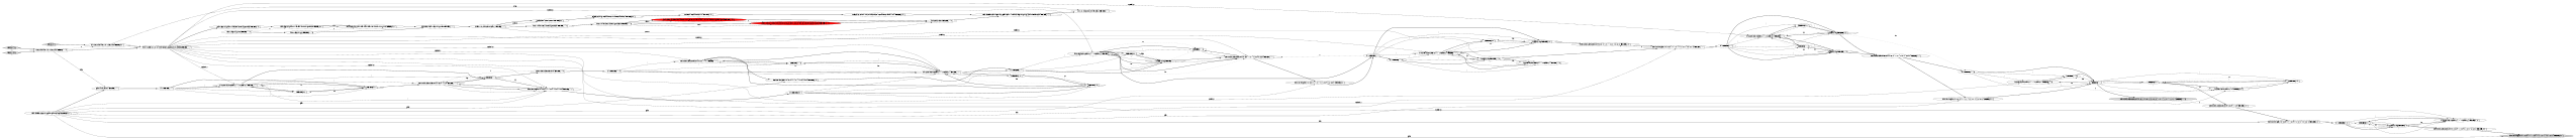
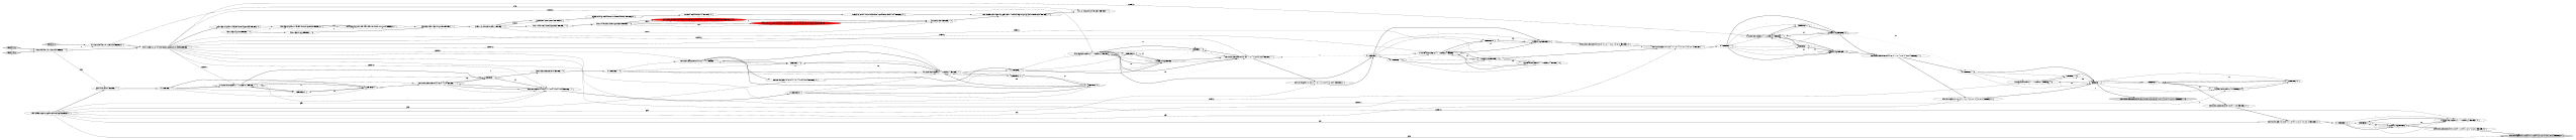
  digraph {
    fontname="Patrick Hand"
    rankdir=LR
    node [fillcolor=white fontname="Patrick Hand" shape=ellipse style=filled]
    edge [fontname="Patrick Hand" style=bold]
    n1 [fillcolor=red label="joined = stream1.join(stream2,MockValueJoiner.STRING_JOINER,JoinWindows.of(\"test\").within(100),intSerde,stringSerde,stringSerde)@@@14@@@['1', '0', '0']"]
    n2 [label="joined.process(processor)@@@15@@@['1', '1', '0']"]
    n3 [fillcolor=red label="joined = stream1.join(stream2,MockValueJoiner.STRING_JOINER,JoinWindows.of(\"test\",100),intSerde,stringSerde,stringSerde)@@@14@@@['0', '1', '0']"]
    n4 [label="KTableValueGetterSupplier<Integer,String> getterSupplier = ((KTableImpl<Integer,String,String>)joined).valueGetterSupplier()@@@16@@@['1', '1', '1']"]
    n5 [label="i++@@@53@@@['1', '1', '0']"]
    n6 [label="driver.process(topic2,expectedKeys(i(,\"YYY\" + expectedKeys(i()@@@54@@@['1', '1', '0']"]
    n7 [label="int i = 0@@@56@@@['1', '1', '1']"]
    n8 [label="driver.process(topic2,expectedKeys(i(,null)@@@59@@@['0', '0', '1']"]
    n9 [label="i++@@@58@@@['0', '0', '1']"]
    n10 [label="i < 2@@@57@@@['0', '0', '1']" shape=diamond]
    n11 [fillcolor=lightgray label="processor.checkAndClearProcessResult(\"0:X0+YYY0\",\"0:X0+YYY0\",\"0:XX0+YYY0\",\"1:X1+YYY1\",\"1:X1+YYY1\",\"1:XX1+YYY1\")@@@56@@@['1', '1', '0']"]
    n12 [label="driver.process(topic1,expectedKeys(i(,\"X\" + expectedKeys(i()@@@52@@@['1', '1', '1']"]
    n13 [label="i++@@@51@@@['0', '0', '1']"]
    n14 [label="i++@@@47@@@['1', '1', '0']"]
    n15 [label="i < expectedKeys.length@@@50@@@['0', '0', '1']" shape=diamond]
    n16 [label="i < expectedKeys.length@@@46@@@['1', '1', '0']" shape=diamond]
    n17 [label="driver.process(topic1,expectedKeys(i(,\"X\" + expectedKeys(i()@@@38@@@['1', '1', '1']"]
    n18 [label="i++@@@35@@@['1', '1', '0']"]
    n19 [label="int i = 0@@@42@@@['1', '1', '1']"]
    n20 [label="processor.checkAndClearProcessResult(\"0:X0+Y0\",\"1:X1+Y1\",\"2:X2+null\",\"3:X3+null\")@@@40@@@['1', '1', '1']"]
    n21 [label="i++@@@37@@@['0', '0', '1']"]
    n22 [label="driver.process(topic2,expectedKeys(i(,\"YY\" + expectedKeys(i()@@@45@@@['1', '1', '1']"]
    n23 [label="i < expectedKeys.length@@@43@@@['0', '0', '1']" shape=diamond]
    n24 [label="i++@@@44@@@['0', '0', '1']"]
    n25 [label="int i = 0@@@39@@@['1', '1', '0']"]
    n26 [label="checkJoinedValues(getter,kv(0,\"X0+Y0\"),kv(1,\"X1+Y1\"),kv(2,\"X2+null\"),kv(3,\"X3+null\"))@@@41@@@['0', '0', '1']"]
    n27 [label="i < expectedKeys.length@@@36@@@['1', '1', '1']" shape=diamond]
    n28 [label="processor.checkAndClearProcessResult(\"0:X0+Y0\",\"1:X1+Y1\")@@@33@@@['1', '1', '1']"]
    n29 [label="checkJoinedValues(getter,kv(0,\"X0+Y0\"),kv(1,\"X1+Y1\"),kv(2,null),kv(3,null))@@@34@@@['0', '0', '1']"]
    n30 [label="i++@@@29@@@['1', '1', '0']"]
    n31 [label="int i = 0@@@35@@@['1', '1', '1']"]
    n32 [label="driver.process(topic2,expectedKeys(i(,\"Y\" + expectedKeys(i()@@@31@@@['1', '1', '1']"]
    n33 [label="i++@@@23@@@['0', '0', '1']"]
    n34 [label="driver.process(topic1,expectedKeys(i(,\"X\" + expectedKeys(i()@@@24@@@['1', '1', '1']"]
    n35 [label="i < 2@@@22@@@['0', '0', '1']" shape=diamond]
    n36 [label="i < 2@@@22@@@['1', '1', '0']" shape=diamond]
    n37 [label="processor.checkAndClearProcessResult(\"0:X0+null\",\"1:X1+null\")@@@26@@@['1', '1', '1']"]
    n38 [label="checkJoinedValues(getter,kv(0,\"X0+null\"),kv(1,\"X1+null\"),kv(2,null),kv(3,null))@@@27@@@['1', '1', '1']"]
    n39 [label="processor.checkAndClearProcessResult(\"0:X0+YY0\",\"1:X1+YY1\",\"2:X2+YY2\",\"3:X3+YY3\")@@@54@@@['1', '1', '1']"]
    n40 [label="int i = 0@@@51@@@['1', '1', '0']"]
    n41 [label="checkJoinedValues(getter,kv(0,\"X0+YY0\"),kv(1,\"X1+YY1\"),kv(2,\"X2+YY2\"),kv(3,\"X3+YY3\"))@@@55@@@['0', '0', '1']"]
    n42 [label="joined.toStream().process(processor)@@@12@@@['0', '0', '1']"]
    n43 [label="Collection<Set<String>> copartitionGroups = builder.copartitionGroups()@@@13@@@['0', '0', '1']"]
    n44 [label="assertEquals(1,copartitionGroups.size())@@@14@@@['0', '0', '1']"]
    n45 [label="driver = new KStreamTestDriver(builder,stateDir)@@@17@@@['1', '1', '1']"]
    n46 [label="assertEquals(new HashSet<>(Arrays.asList(topic1,topic2)),copartitionGroups.iterator().next())@@@15@@@['0', '0', '1']"]
    n47 [label="KStream<Integer,String> joined@@@9@@@['1', '1', '0']"]
    n48 [label="KTable<Integer,String> joined = table1.leftJoin(table2,MockValueJoiner.STRING_JOINER)@@@9@@@['0', '0', '1']"]
    n49 [label="MockProcessorSupplier<Integer,String> processor@@@10@@@['1', '1', '1']"]
    n50 [label="processor = new MockProcessorSupplier<>()@@@11@@@['1', '1', '1']"]
    n51 [label="driver.process(topic2,expectedKeys(i(,\"YY\" + expectedKeys(i()@@@42@@@['1', '1', '0']"]
    n52 [label="i < expectedKeys.length@@@40@@@['1', '1', '0']" shape=diamond]
    n53 [label="processor.checkAndClearProcessResult()@@@26@@@['1', '1', '0']"]
    n54 [label="int i = 0@@@27@@@['1', '1', '0']"]
    n55 [label="int i = 0@@@28@@@['0', '0', '1']"]
    n56 [label="checkJoinedValues(getter,kv(0,\"X0+null\"),kv(1,\"X1+null\"),kv(2,\"X2+YY2\"),kv(3,\"X3+YY3\"))@@@62@@@['0', '0', '1']"]
    n57 [label="int i = 0@@@63@@@['0', '0', '1']"]
    n58 [label="i++@@@65@@@['0', '0', '1']"]
    n59 [label="driver.process(topic1,expectedKeys(i(,\"XX\" + expectedKeys(i()@@@66@@@['0', '0', '1']"]
    n60 [label="i < expectedKeys.length@@@64@@@['0', '0', '1']" shape=diamond]
    n61 [label="i++@@@30@@@['0', '0', '1']"]
    n62 [label="int i = 0@@@49@@@['1', '1', '1']"]
    n63 [label="processor.checkAndClearProcessResult(\"0:X0+null\",\"1:X1+null\")@@@61@@@['0', '0', '1']"]
    n64 [fillcolor=lightgray label="testJoin['0', '1', '0']" shape=diamond]
    n65 [label="KStreamBuilder builder = new KStreamBuilder()@@@3@@@['1', '1', '0']"]
    n66 [label="final KStreamBuilder builder = new KStreamBuilder()@@@3@@@['0', '0', '1']"]
    n67 [label="final int(( expectedKeys = new int((((edu.fdu.CPPDG.tinypdg.pe.ExpressionInfo@bd9073@@@4@@@['1', '1', '1']"]
    n68 [label="getter.init(driver.context())@@@20@@@['1', '1', '1']"]
    n69 [label="stream2 = builder.stream(intSerde,stringSerde,topic2)@@@13@@@['1', '1', '0']"]
    n70 [fillcolor=lightgray label="testJoin['0', '0', '1']" shape=diamond]
    n71 [label="KTable<Integer,String> table2 = builder.table(intSerde,stringSerde,topic2)@@@8@@@['0', '0', '1']"]
    n72 [label="stream1 = builder.stream(intSerde,stringSerde,topic1)@@@12@@@['1', '1', '0']"]
    n73 [label="KStream<Integer,String> stream2@@@8@@@['1', '1', '0']"]
    n74 [label="processor.checkAndClearProcessResult(\"0:X0+YY0\",\"1:X1+YY1\",\"2:X2+YY2\",\"3:X3+YY3\")@@@47@@@['0', '0', '1']"]
    n75 [label="processor.checkAndClearProcessResult(\"0:XX0+null\",\"1:XX1+null\",\"2:XX2+YY2\",\"3:XX3+YY3\")@@@68@@@['0', '0', '1']"]
    n76 [label="i < 2@@@29@@@['0', '0', '1']" shape=diamond]
    n77 [label="checkJoinedValues(getter,kv(0,\"X0+YY0\"),kv(1,\"X1+YY1\"),kv(2,\"X2+YY2\"),kv(3,\"X3+YY3\"))@@@48@@@['1', '1', '1']"]
    n78 [label="KTable<Integer,String> table1 = builder.table(intSerde,stringSerde,topic1)@@@7@@@['0', '0', '1']"]
    n79 [fillcolor=lightgray label="checkJoinedValues(getter,kv(0,\"XX0+null\"),kv(1,\"XX1+null\"),kv(2,\"XX2+YY2\"),kv(3,\"XX3+YY3\"))@@@69@@@['0', '0', '1']"]
    n80 [fillcolor=lightgray label="testJoin['1', '0', '0']" shape=diamond]
    n81 [label="int i = 0@@@21@@@['1', '1', '1']"]
    n82 [label="KTableValueGetter<Integer,String> getter = getterSupplier.get()@@@19@@@['0', '0', '1']"]
    n1 -> n2
    n1 -> n3 [label=0 style=dashed]
    n2 -> n4
    n3 -> n2
    n4 -> n45
    n5 -> n6 [label=i style=solid]
    n5 -> n7
    n5 -> n7 [label=i style=solid]
    n6 -> n5
    n6 -> n8 [label=0 style=dashed]
    n7 -> n5 [label=true style=dotted]
    n7 -> n6
    n7 -> n6 [label=true style=dotted]
    n7 -> n8 [label=i style=solid]
    n7 -> n9 [label=i style=solid]
    n7 -> n10 [label=i style=solid]
    n7 -> n10
    n7 -> n11
    n8 -> n9
    n9 -> n8 [label=i style=solid]
    n9 -> n10 [label=i style=solid]
    n9 -> n10
    n10 -> n8
    n10 -> n8 [label=true style=dotted]
    n10 -> n9 [label=true style=dotted]
    n10 -> n63
    n11 -> n63 [label=0 style=dashed]
    n12 -> n13
    n12 -> n14
    n13 -> n12 [label=i style=solid]
    n13 -> n15 [label=i style=solid]
    n13 -> n15
    n14 -> n12 [label=i style=solid]
    n14 -> n16 [label=i style=solid]
    n14 -> n16
    n15 -> n12 [label=true style=dotted]
    n15 -> n12
    n15 -> n39
    n15 -> n40 [label=true style=dotted]
    n16 -> n12 [label=true style=dotted]
    n16 -> n12
    n16 -> n14 [label=true style=dotted]
    n16 -> n39
    n17 -> n18 [label=true style=dotted]
    n17 -> n19
    n17 -> n20
    n17 -> n20 [label=true style=dotted]
    n17 -> n21
    n18 -> n17
    n18 -> n17 [label=i style=solid]
    n18 -> n20 [label=i style=solid]
    n19 -> n20 [label=0 style=dashed]
    n19 -> n22 [label=i style=solid]
    n19 -> n23
    n19 -> n23 [label=i style=solid]
    n19 -> n24 [label=i style=solid]
    n19 -> n25
    n20 -> n18
    n20 -> n26
    n21 -> n17 [label=i style=solid]
    n21 -> n27 [label=i style=solid]
    n21 -> n27
    n22 -> n24
    n22 -> n51 [label=i style=solid]
    n22 -> n52 [label=i style=solid]
    n22 -> n52
    n23 -> n22
    n23 -> n22 [label=true style=dotted]
    n23 -> n24 [label=true style=dotted]
    n23 -> n74
    n24 -> n22 [label=i style=solid]
    n24 -> n23 [label=i style=solid]
    n24 -> n23
    n25 -> n22 [label=i style=solid]
    n25 -> n51 [label=i style=solid]
    n25 -> n52
    n25 -> n52 [label=i style=solid]
    n26 -> n19
    n27 -> n17 [label=i style=solid]
    n27 -> n17
    n27 -> n17 [label=true style=dotted]
    n27 -> n18 [label=i style=dotted]
    n27 -> n20
    n27 -> n20 [label=i style=solid]
-   n27 -> n21 [label=stream style=dotted]
+   n27 -> n21 [label=true style=dotted]
    n28 -> n29
    n28 -> n30
    n29 -> n31
    n30 -> n28 [label=i style=solid]
    n30 -> n32 [label=i style=solid]
    n30 -> n32
    n31 -> n17 [label=i style=solid]
    n31 -> n21 [label=i style=solid]
    n31 -> n27 [label=i style=solid]
    n31 -> n27
    n32 -> n28 [label=true style=dotted]
    n32 -> n28
    n32 -> n30 [label=true style=dotted]
    n32 -> n31
    n32 -> n61
    n33 -> n34 [label=i style=solid]
    n33 -> n35 [label=i style=solid]
    n33 -> n35
    n34 -> n33
    n34 -> n36
    n34 -> n36 [label=i style=solid]
    n34 -> n37 [label=i style=solid]
    n34 -> n38 [label=i style=solid]
    n35 -> n33 [label=true style=dotted]
    n35 -> n34
    n35 -> n34 [label=true style=dotted]
    n35 -> n37
    n36 -> n37 [label=true style=dotted]
    n36 -> n38 [label=true style=dotted]
    n36 -> n38
    n36 -> n53
    n37 -> n36 [label=i style=solid]
    n37 -> n36
    n37 -> n38
    n37 -> n38 [label=i style=solid]
    n38 -> n37
    n38 -> n55
    n39 -> n40
    n39 -> n41
    n40 -> n5 [label=i style=solid]
    n40 -> n6 [label=i style=solid]
    n40 -> n7 [label=i style=solid]
    n40 -> n7
    n41 -> n7
    n42 -> n43
    n43 -> n44
    n44 -> n46
    n46 -> n4
    n47 -> n48 [label=0 style=dashed]
    n47 -> n49
    n48 -> n49
    n49 -> n50
    n50 -> n2 [label=processor style=solid]
    n50 -> n42
    n50 -> n42 [label=processor style=solid]
    n50 -> n72
    n51 -> n22
    n52 -> n22 [label=true style=dotted]
    n52 -> n51 [label=true style=dotted]
    n52 -> n51
    n52 -> n77
    n53 -> n37 [label=0 style=dashed]
    n53 -> n54
    n54 -> n28 [label=i style=solid]
    n54 -> n30 [label=i style=solid]
    n54 -> n32
    n54 -> n32 [label=i style=solid]
    n55 -> n32 [label=i style=solid]
    n55 -> n61 [label=i style=solid]
    n55 -> n76 [label=i style=solid]
    n55 -> n76
    n56 -> n57
    n57 -> n58 [label=i style=solid]
    n57 -> n59 [label=i style=solid]
    n57 -> n60 [label=i style=solid]
    n57 -> n60
    n58 -> n59 [label=i style=solid]
    n58 -> n60 [label=i style=solid]
    n58 -> n60
    n59 -> n58
    n60 -> n58 [label=true style=dotted]
    n60 -> n59
    n60 -> n59 [label=true style=dotted]
    n60 -> n75
    n61 -> n32 [label=i style=solid]
    n61 -> n76 [label=i style=solid]
    n61 -> n76
    n62 -> n12 [label=i style=solid]
    n62 -> n13 [label=i style=solid]
    n62 -> n14 [label=i style=solid]
    n62 -> n15 [label=i style=solid]
    n62 -> n15
    n62 -> n16 [label=i style=solid]
    n62 -> n16
    n63 -> n56
    n64 -> n65
    n65 -> n66 [label=0 style=dashed]
    n65 -> n67
    n65 -> n68 [label=builder style=solid]
    n66 -> n45 [label=builder style=solid]
    n66 -> n67
    n67 -> n6 [label=expectedKeys style=solid]
    n67 -> n8 [label=expectedKeys style=solid]
    n67 -> n12 [label=expectedKeys style=solid]
    n67 -> n17 [label=expectedKeys style=solid]
    n67 -> n20 [label=expectedKeys style=solid]
    n67 -> n22 [label=expectedKeys style=solid]
    n67 -> n28 [label=expectedKeys style=solid]
    n67 -> n32 [label=expectedKeys style=solid]
    n67 -> n34 [label=expectedKeys style=solid]
    n67 -> n38 [label=expectedKeys style=solid]
    n67 -> n51 [label=expectedKeys style=solid]
    n67 -> n59 [label=expectedKeys style=solid]
    n67 -> n78
    n68 -> n81
    n69 -> n1 [label=stream2 style=solid]
    n69 -> n1
    n69 -> n3
    n69 -> n3 [label=stream2 style=solid]
    n70 -> n66
    n71 -> n48
    n71 -> n48 [label=table2 style=solid]
    n72 -> n69
    n73 -> n47
    n73 -> n71 [label=0 style=dashed]
    n74 -> n77
    n75 -> n79
    n76 -> n28
    n76 -> n32
    n76 -> n32 [label=true style=dotted]
    n76 -> n61 [label=true style=dotted]
    n77 -> n62
    n77 -> n74 [label=0 style=dashed]
    n78 -> n71
    n80 -> n65
    n81 -> n33 [label=i style=solid]
    n81 -> n34
    n81 -> n34 [label=i style=solid]
    n81 -> n35
    n81 -> n35 [label=i style=solid]
    n82 -> n26 [label=getter style=solid]
    n82 -> n29 [label=getter style=solid]
    n82 -> n38 [label=getter style=solid]
    n82 -> n41 [label=getter style=solid]
    n82 -> n56 [label=getter style=solid]
    n82 -> n68
    n82 -> n77 [label=getter style=solid]
    n82 -> n79 [label=getter style=solid]
  }
